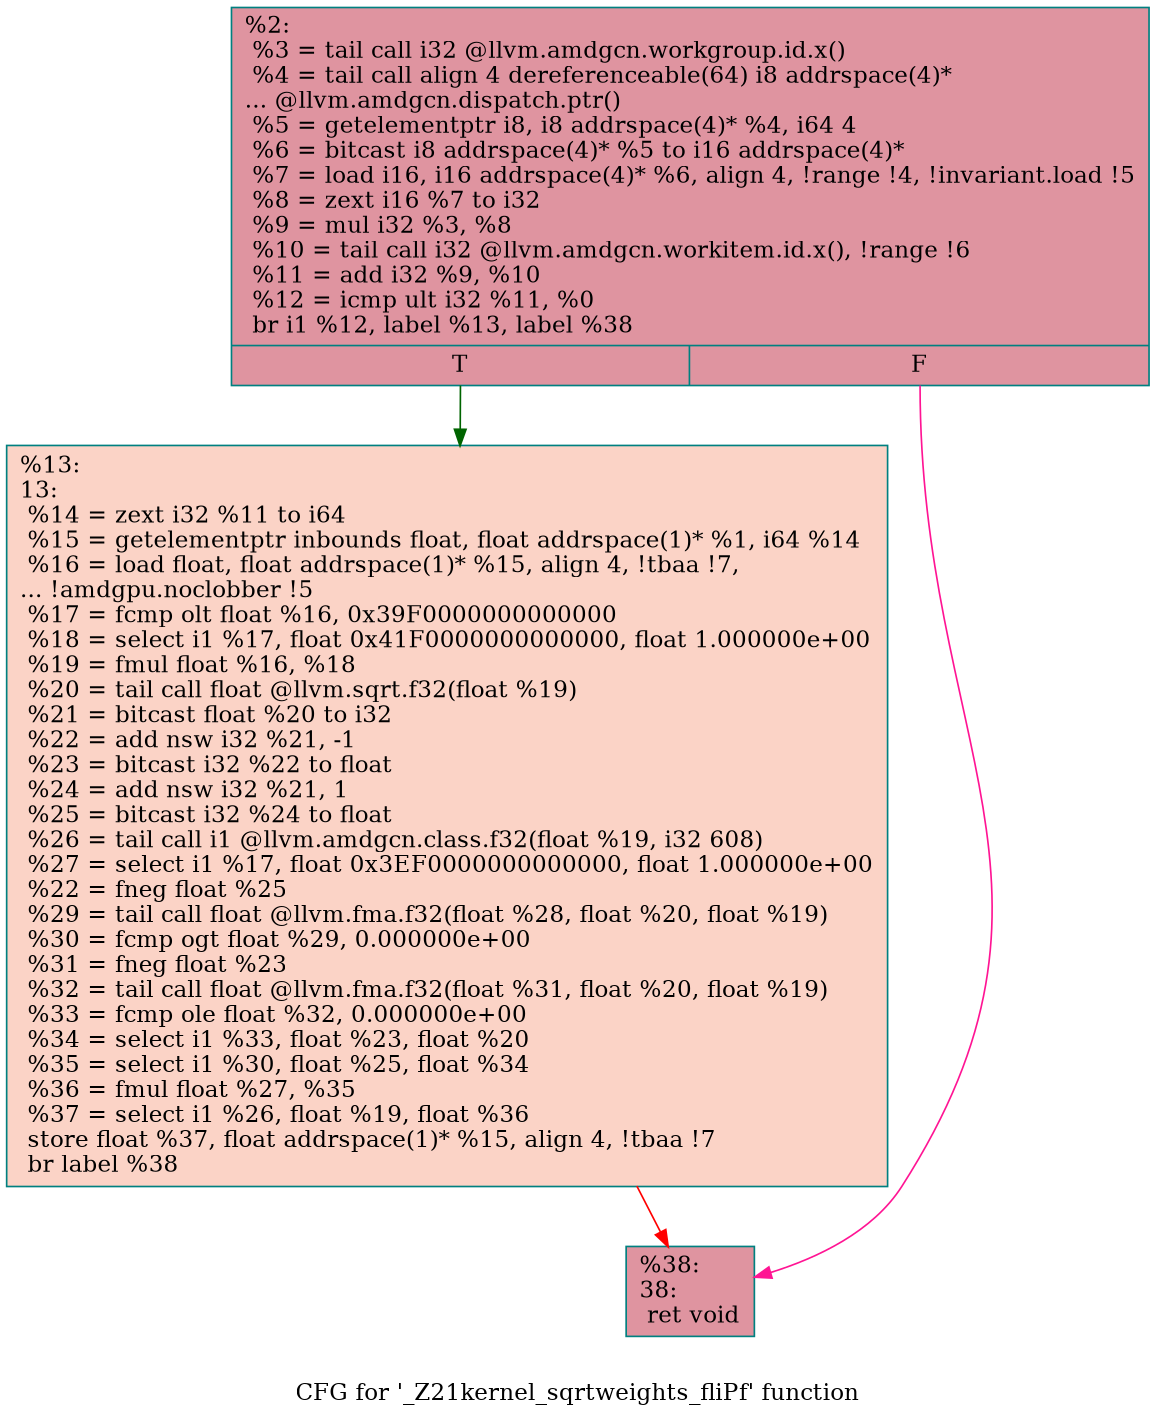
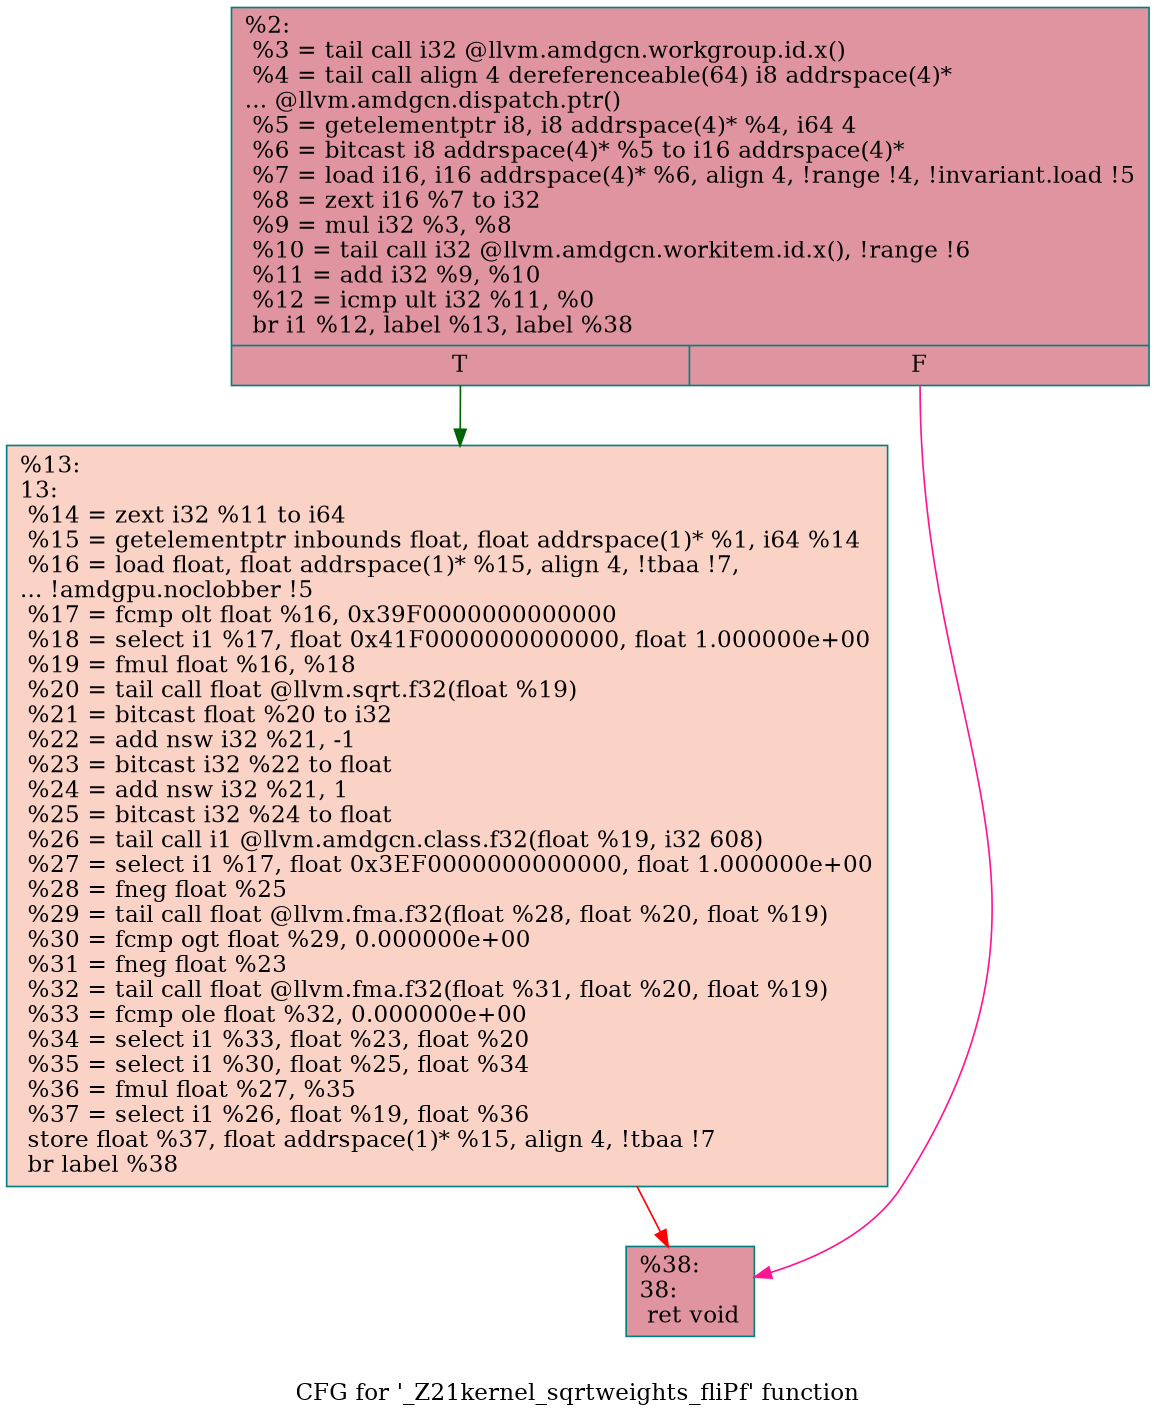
  digraph {
    label="CFG for '_Z21kernel_sqrtweights_fliPf' function"
    fontname="DejaVu Serif"
    node [color=teal fillcolor="#b70d2870" shape=record style=filled fontname="DejaVu Serif"]
    edge [fontname="DejaVu Serif"]
    n1 [label="{%2:\l  %3 = tail call i32 @llvm.amdgcn.workgroup.id.x()\l  %4 = tail call align 4 dereferenceable(64) i8 addrspace(4)*\l... @llvm.amdgcn.dispatch.ptr()\l  %5 = getelementptr i8, i8 addrspace(4)* %4, i64 4\l  %6 = bitcast i8 addrspace(4)* %5 to i16 addrspace(4)*\l  %7 = load i16, i16 addrspace(4)* %6, align 4, !range !4, !invariant.load !5\l  %8 = zext i16 %7 to i32\l  %9 = mul i32 %3, %8\l  %10 = tail call i32 @llvm.amdgcn.workitem.id.x(), !range !6\l  %11 = add i32 %9, %10\l  %12 = icmp ult i32 %11, %0\l  br i1 %12, label %13, label %38\l|{<s0>T|<s1>F}}"]
-   n2 [fillcolor="#f59c7d70" label="{%13:\l13:                                               \l  %14 = zext i32 %11 to i64\l  %15 = getelementptr inbounds float, float addrspace(1)* %1, i64 %14\l  %16 = load float, float addrspace(1)* %15, align 4, !tbaa !7,\l... !amdgpu.noclobber !5\l  %17 = fcmp olt float %16, 0x39F0000000000000\l  %18 = select i1 %17, float 0x41F0000000000000, float 1.000000e+00\l  %19 = fmul float %16, %18\l  %20 = tail call float @llvm.sqrt.f32(float %19)\l  %21 = bitcast float %20 to i32\l  %22 = add nsw i32 %21, -1\l  %23 = bitcast i32 %22 to float\l  %24 = add nsw i32 %21, 1\l  %25 = bitcast i32 %24 to float\l  %26 = tail call i1 @llvm.amdgcn.class.f32(float %19, i32 608)\l  %27 = select i1 %17, float 0x3EF0000000000000, float 1.000000e+00\l  %22 = fneg float %25\l  %29 = tail call float @llvm.fma.f32(float %28, float %20, float %19)\l  %30 = fcmp ogt float %29, 0.000000e+00\l  %31 = fneg float %23\l  %32 = tail call float @llvm.fma.f32(float %31, float %20, float %19)\l  %33 = fcmp ole float %32, 0.000000e+00\l  %34 = select i1 %33, float %23, float %20\l  %35 = select i1 %30, float %25, float %34\l  %36 = fmul float %27, %35\l  %37 = select i1 %26, float %19, float %36\l  store float %37, float addrspace(1)* %15, align 4, !tbaa !7\l  br label %38\l}"]
+   n2 [fillcolor="#f59c7d70" label="{%13:\l13:                                               \l  %14 = zext i32 %11 to i64\l  %15 = getelementptr inbounds float, float addrspace(1)* %1, i64 %14\l  %16 = load float, float addrspace(1)* %15, align 4, !tbaa !7,\l... !amdgpu.noclobber !5\l  %17 = fcmp olt float %16, 0x39F0000000000000\l  %18 = select i1 %17, float 0x41F0000000000000, float 1.000000e+00\l  %19 = fmul float %16, %18\l  %20 = tail call float @llvm.sqrt.f32(float %19)\l  %21 = bitcast float %20 to i32\l  %22 = add nsw i32 %21, -1\l  %23 = bitcast i32 %22 to float\l  %24 = add nsw i32 %21, 1\l  %25 = bitcast i32 %24 to float\l  %26 = tail call i1 @llvm.amdgcn.class.f32(float %19, i32 608)\l  %27 = select i1 %17, float 0x3EF0000000000000, float 1.000000e+00\l  %28 = fneg float %25\l  %29 = tail call float @llvm.fma.f32(float %28, float %20, float %19)\l  %30 = fcmp ogt float %29, 0.000000e+00\l  %31 = fneg float %23\l  %32 = tail call float @llvm.fma.f32(float %31, float %20, float %19)\l  %33 = fcmp ole float %32, 0.000000e+00\l  %34 = select i1 %33, float %23, float %20\l  %35 = select i1 %30, float %25, float %34\l  %36 = fmul float %27, %35\l  %37 = select i1 %26, float %19, float %36\l  store float %37, float addrspace(1)* %15, align 4, !tbaa !7\l  br label %38\l}"]
    n3 [label="{%38:\l38:                                               \l  ret void\l}"]
    n1 -> n2 [tailport=s0 color=darkgreen]
    n1 -> n3 [tailport=s1 color=deeppink]
    n2 -> n3 [color=red]
  }
